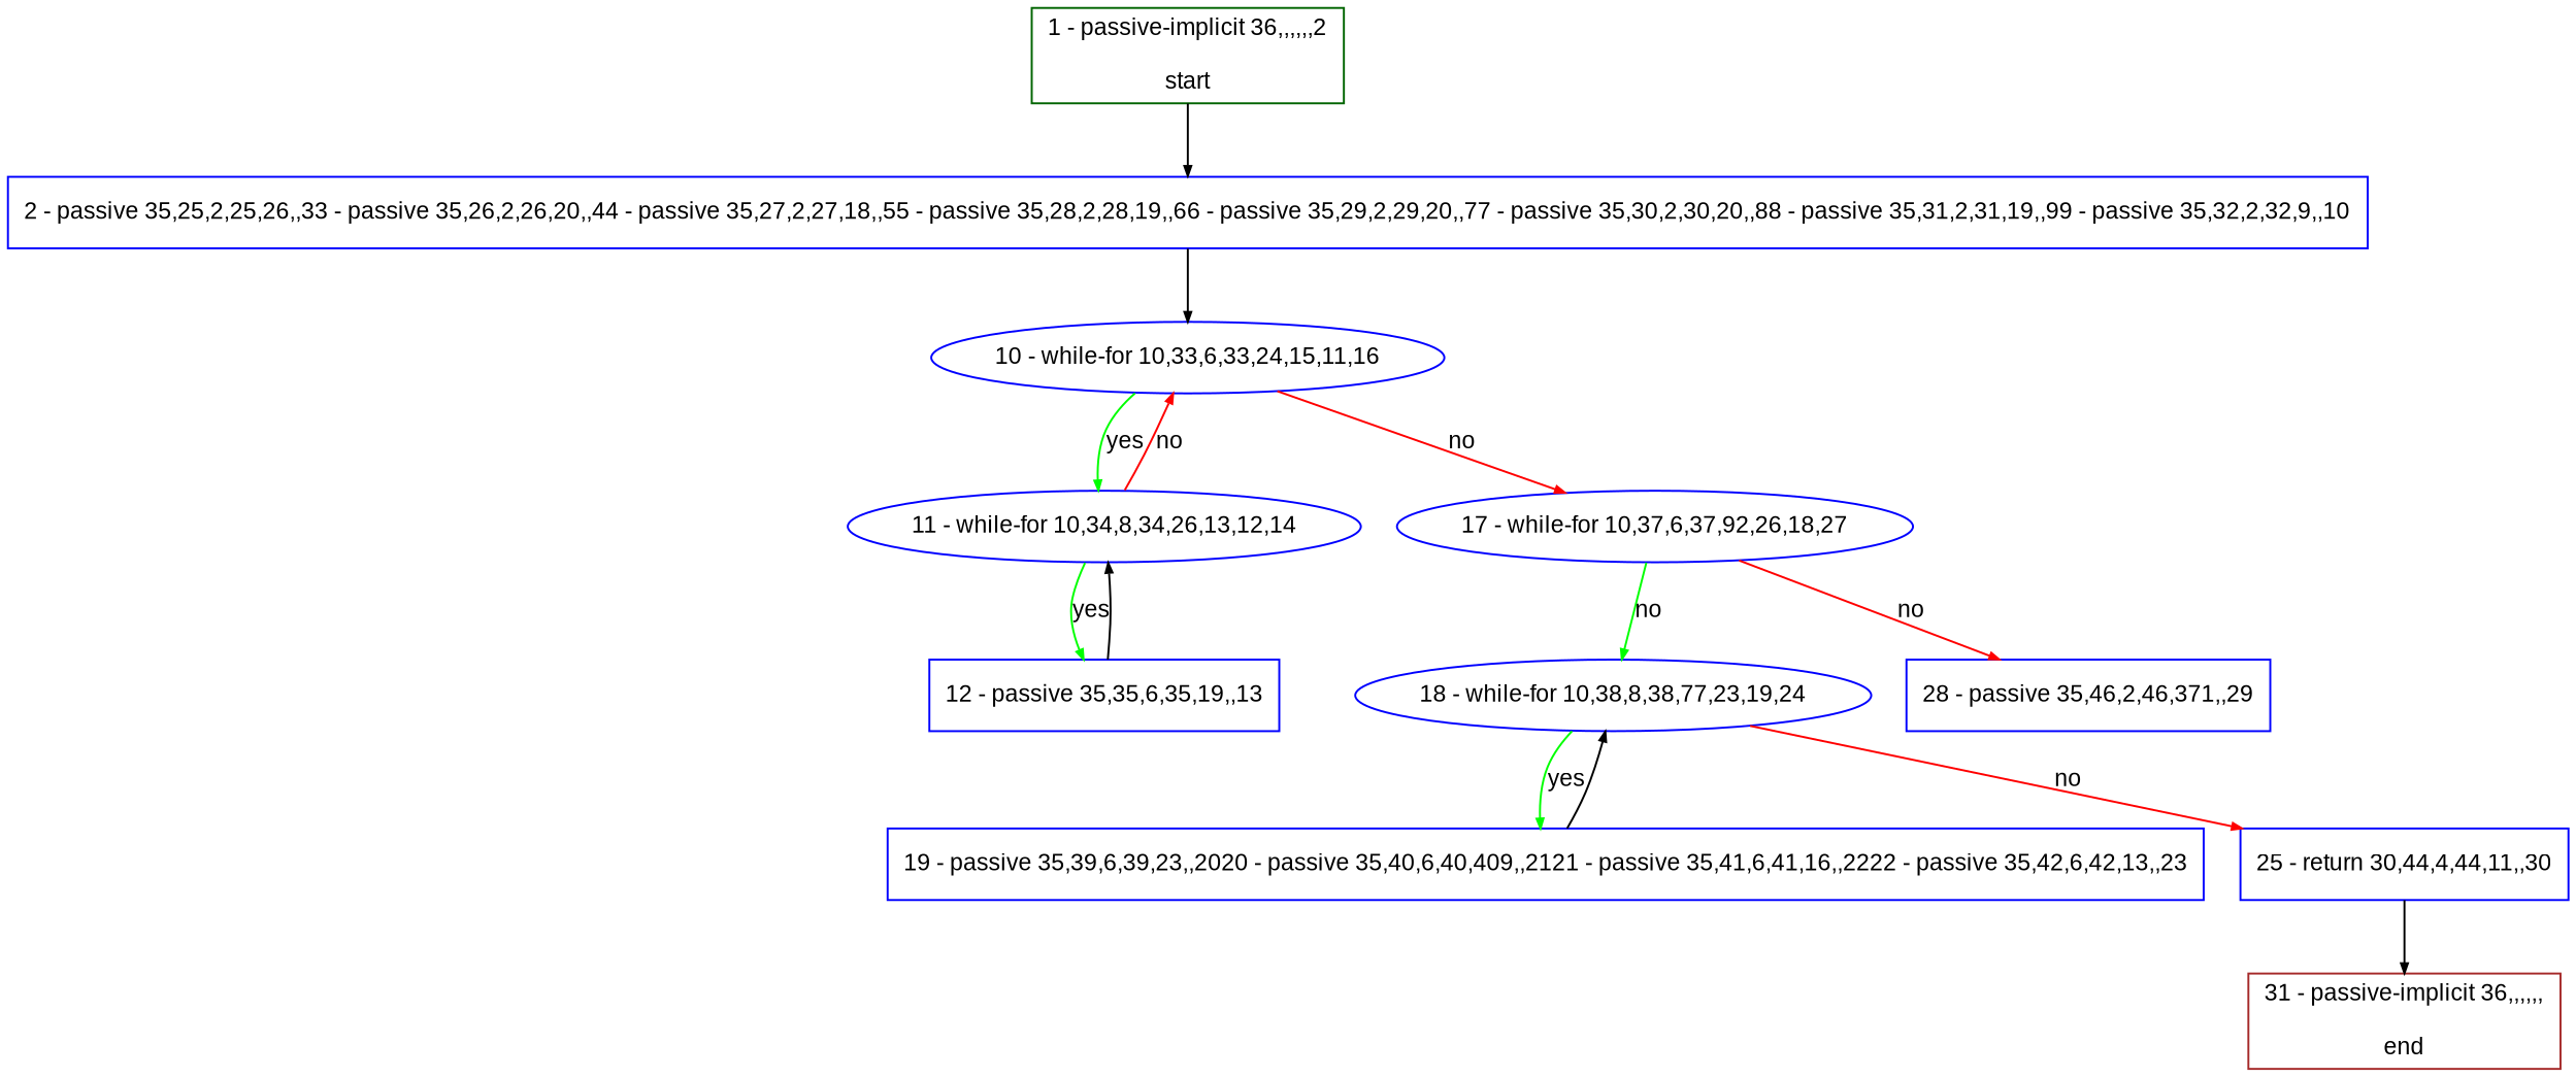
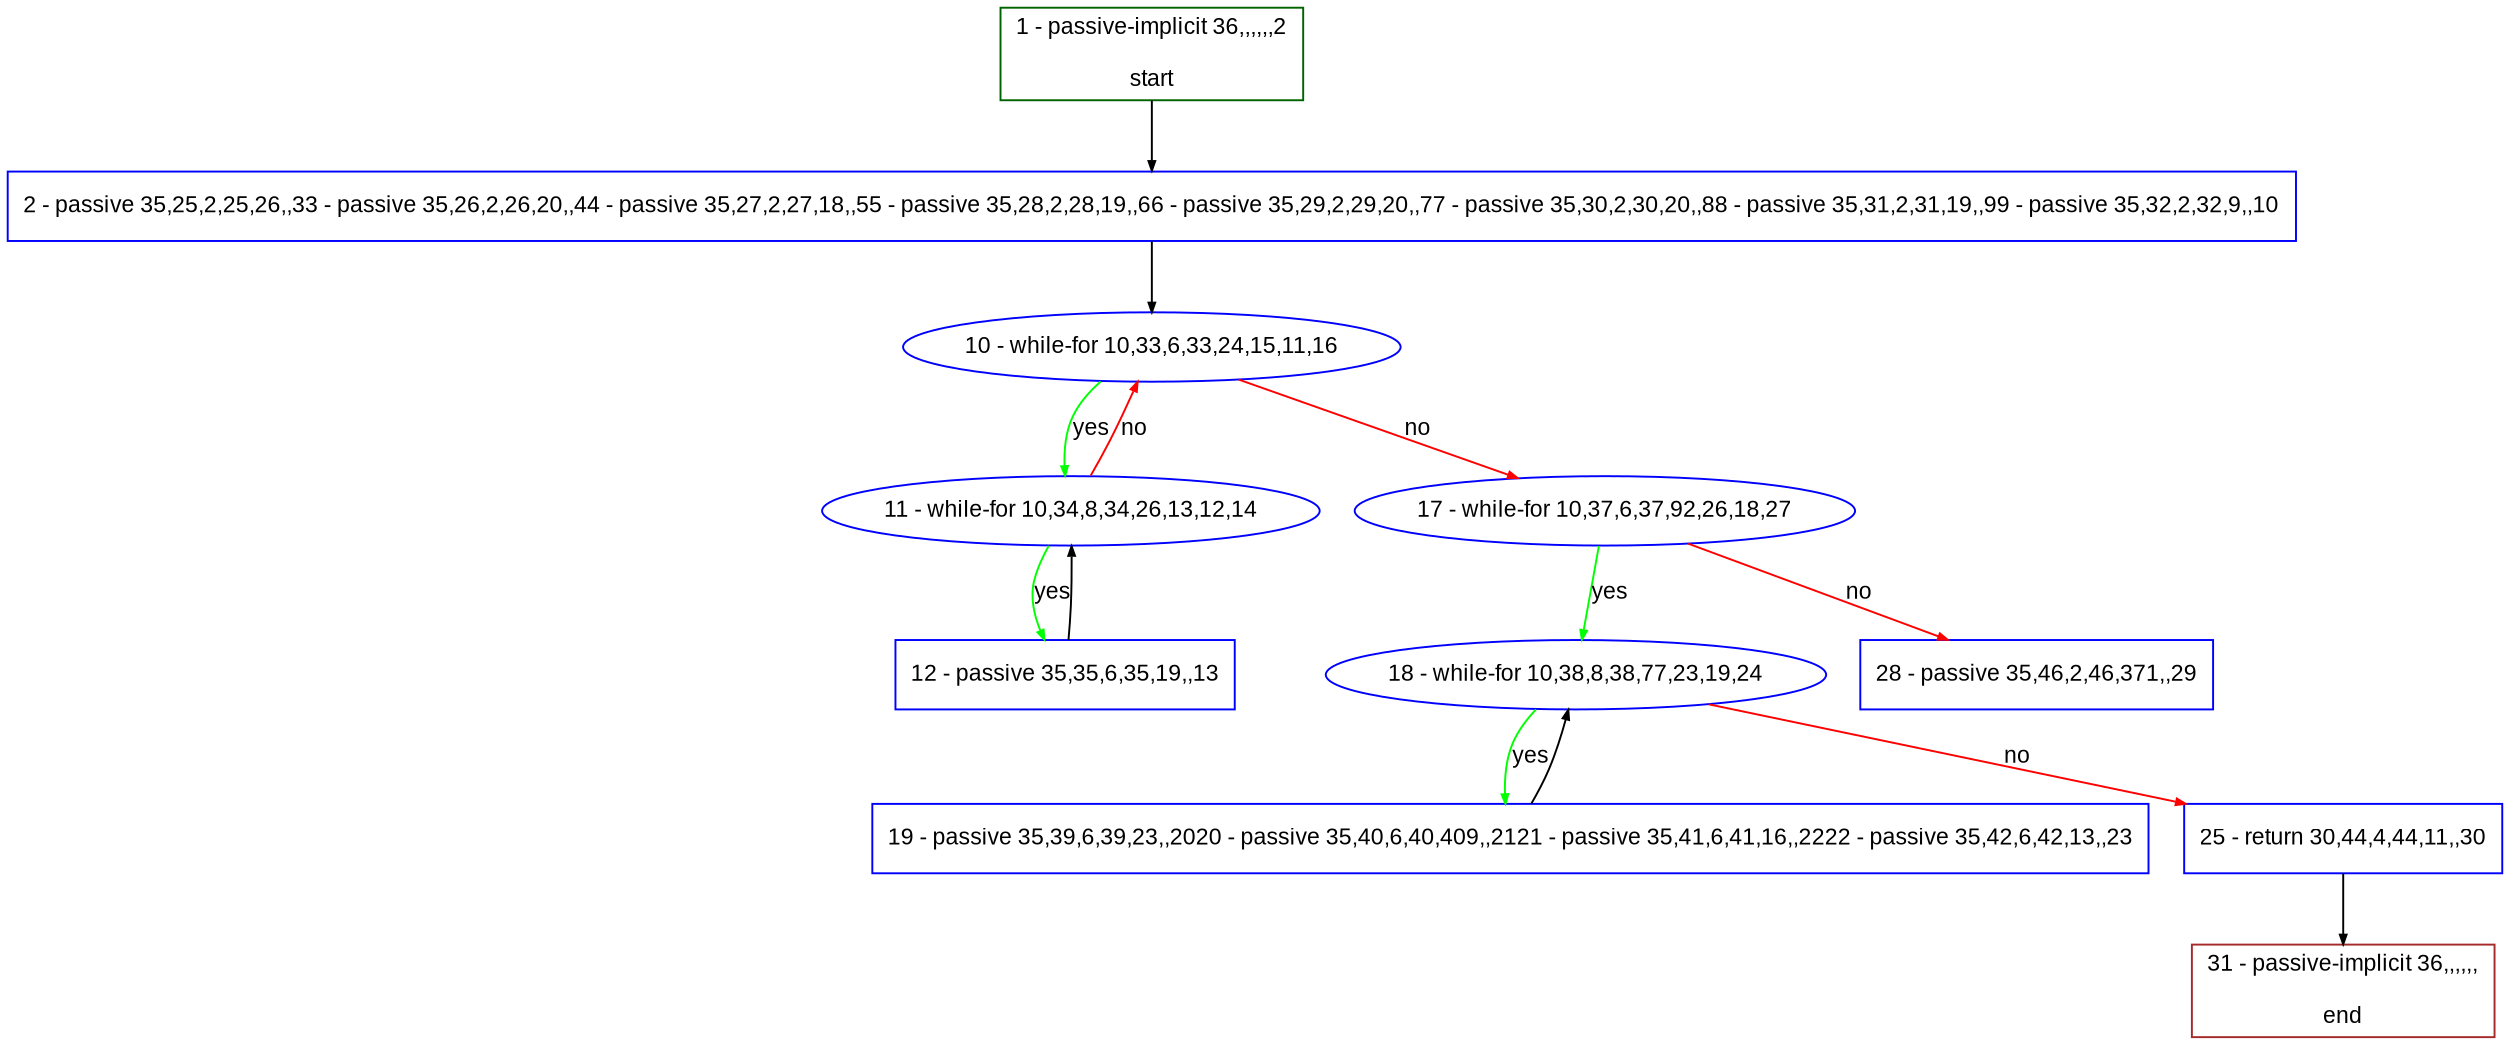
  digraph {
    bgcolor=white
    compound=true
    fillcolor="#FFFFCC"
    fontname=Arial
    fontsize=12
    pack=true
    packmode=clust
    style="rounded,filled"
    node [color="#0000ff" compound=true fillcolor="#ffffff" fixedsize=false fontname=Arial fontsize=12 node_initialized=no shape=box style=filled]
    edge [arrowhead=normal arrowsize=0.5 arrowtail=none color="#000000" compound=true dir=forward fontcolor=black fontname=Arial fontsize=12]
    n1 [label="2 - passive 35,25,2,25,26,,33 - passive 35,26,2,26,20,,44 - passive 35,27,2,27,18,,55 - passive 35,28,2,28,19,,66 - passive 35,29,2,29,20,,77 - passive 35,30,2,30,20,,88 - passive 35,31,2,31,19,,99 - passive 35,32,2,32,9,,10"]
    n2 [label="10 - while-for 10,33,6,33,24,15,11,16" shape=oval]
    n3 [label="11 - while-for 10,34,8,34,26,13,12,14" shape=oval]
    n4 [label="17 - while-for 10,37,6,37,92,26,18,27" shape=oval]
    n5 [color="#006400" label="1 - passive-implicit 36,,,,,,2\n\nstart"]
    n6 [label="12 - passive 35,35,6,35,19,,13"]
    n7 [label="18 - while-for 10,38,8,38,77,23,19,24" shape=oval]
    n8 [label="28 - passive 35,46,2,46,371,,29"]
    n9 [label="19 - passive 35,39,6,39,23,,2020 - passive 35,40,6,40,409,,2121 - passive 35,41,6,41,16,,2222 - passive 35,42,6,42,13,,23"]
    n10 [label="25 - return 30,44,4,44,11,,30"]
    n11 [color="#a52a2a" label="31 - passive-implicit 36,,,,,,\n\nend"]
    n1 -> n2
    n2 -> n3 [color="#00ff00" label=yes]
    n2 -> n4 [color="#ff0000" label=no]
    n3 -> n2 [color="#ff0000" label=no]
    n3 -> n6 [color="#00ff00" label=yes]
-   n4 -> n7 [color="#00ff00" label=no]
+   n4 -> n7 [color="#00ff00" label=yes]
    n4 -> n8 [color="#ff0000" label=no]
    n5 -> n1
    n6 -> n3
    n7 -> n9 [color="#00ff00" label=yes]
    n7 -> n10 [color="#ff0000" label=no]
    n9 -> n7
    n10 -> n11
  }
